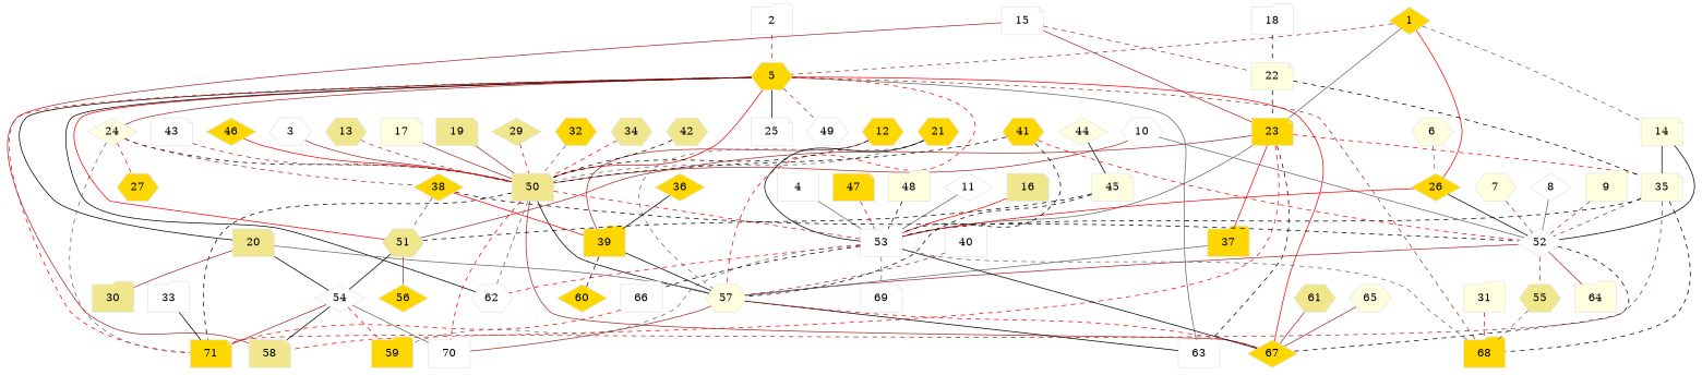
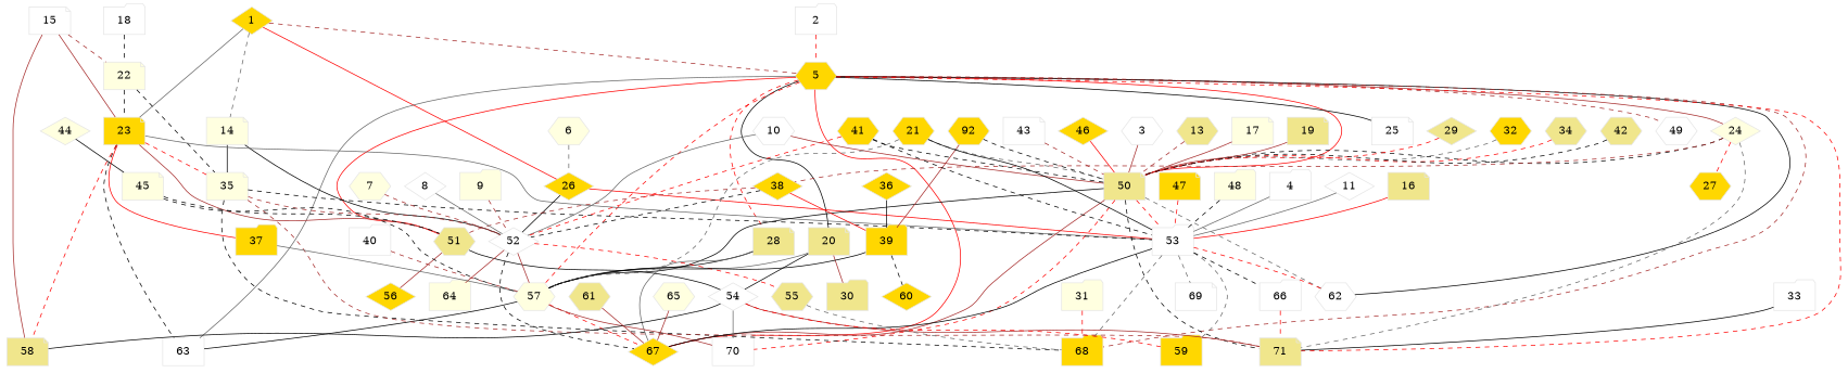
  graph {
    node [color=gray90 fillcolor=gold shape=hexagon style=filled]
    edge [color=black style=dashed weight=1.0]
    1 [shape=diamond]
    5
    14 [fillcolor=lightyellow shape=note]
    23 [shape=note]
    26 [shape=diamond]
    50 [fillcolor=khaki shape=note]
    20 [fillcolor=khaki shape=note]
    24 [fillcolor=lightyellow shape=diamond]
    25 [fillcolor=white shape=note]
+   28 [fillcolor=khaki shape=note]
    49 [fillcolor=white]
    51 [fillcolor=khaki]
    57 [fillcolor=lightyellow]
    62 [fillcolor=white]
    63 [fillcolor=white shape=folder]
    67 [shape=diamond]
    68 [shape=folder]
-   71 [shape=note]
+   71 [fillcolor=khaki shape=note]
    52 [fillcolor=white shape=diamond]
    35 [fillcolor=lightyellow shape=note]
    53 [fillcolor=white shape=folder]
    37 [shape=folder]
    58 [fillcolor=khaki shape=note]
    2 [fillcolor=white shape=folder]
    3 [fillcolor=white]
    70 [fillcolor=white shape=folder]
    4 [fillcolor=white shape=folder]
    59 [shape=folder]
    66 [fillcolor=white shape=folder]
    69 [fillcolor=white shape=note]
    30 [fillcolor=khaki shape=folder]
    54 [fillcolor=white shape=diamond]
    27
    38 [shape=diamond]
    56 [shape=diamond]
    6 [fillcolor=lightyellow]
    7 [fillcolor=lightyellow]
    55 [fillcolor=khaki]
    64 [fillcolor=lightyellow shape=folder]
    8 [fillcolor=white shape=diamond]
    9 [fillcolor=lightyellow shape=folder]
    10 [fillcolor=white]
    11 [fillcolor=white shape=diamond]
-   12
+   12 [label=92]
    39 [shape=folder]
    60 [shape=diamond]
    13 [fillcolor=khaki]
    15 [fillcolor=white shape=note]
    22 [fillcolor=lightyellow shape=note]
    16 [fillcolor=khaki shape=note]
    17 [fillcolor=lightyellow shape=note]
    18 [fillcolor=white shape=folder]
    19 [fillcolor=khaki shape=note]
    21
    29 [fillcolor=khaki shape=diamond]
    31 [fillcolor=lightyellow shape=folder]
    32
    33 [fillcolor=white shape=folder]
    34 [fillcolor=khaki]
    36 [shape=diamond]
    40 [fillcolor=white shape=folder]
    41
    42 [fillcolor=khaki]
    43 [fillcolor=white shape=note]
    44 [fillcolor=lightyellow shape=diamond]
    45 [fillcolor=lightyellow shape=note]
    46 [shape=diamond]
    47 [shape=note]
    48 [fillcolor=lightyellow shape=folder]
    61 [fillcolor=khaki]
    65 [fillcolor=lightyellow]
    1 -- 5 [color=brown]
    1 -- 14 [color=gray40]
    1 -- 23 [color=gray40 style=solid]
    1 -- 26 [color=red style=solid]
    5 -- 50 [color=red style=solid weight=3.0]
    5 -- 20 [style=solid]
    5 -- 24 [color=brown style=solid]
    5 -- 25 [style=solid]
+   5 -- 28 [color=red weight=2.0]
    5 -- 49 [color=brown]
    5 -- 51 [color=red style=solid]
    5 -- 57 [color=red weight=3.0]
    5 -- 62 [style=solid]
    5 -- 63 [color=gray40 style=solid]
    5 -- 67 [color=red style=solid]
    5 -- 68 [color=brown]
    5 -- 71 [color=red]
    14 -- 52 [style=solid]
    14 -- 35 [style=solid]
    23 -- 51 [color=brown style=solid]
    23 -- 63 [weight=2.0]
    23 -- 35 [color=red]
    23 -- 53 [color=gray40 style=solid]
    23 -- 37 [color=red style=solid]
    23 -- 58 [color=red]
    26 -- 52 [style=solid]
    26 -- 53 [color=red style=solid]
    50 -- 57 [style=solid]
    50 -- 62 [color=gray40]
    50 -- 67 [color=brown style=solid]
    50 -- 71
    50 -- 53 [color=red weight=2.0]
    50 -- 70 [color=red]
    20 -- 57 [color=gray40 style=solid]
    20 -- 30 [color=brown style=solid]
    20 -- 54 [style=solid]
    24 -- 50
    24 -- 71 [color=gray40]
    24 -- 27 [color=red]
    24 -- 38 [color=brown]
+   28 -- 57 [style=solid]
+   28 -- 67 [color=gray40 style=solid]
    51 -- 54 [style=solid weight=2.0]
    51 -- 56 [color=brown style=solid]
    57 -- 63 [style=solid]
    57 -- 67 [color=red]
    57 -- 70 [color=brown style=solid]
    52 -- 57 [color=brown style=solid]
    52 -- 67
    52 -- 55 [color=red]
    52 -- 64 [color=brown style=solid]
    35 -- 68
    35 -- 71 [color=brown]
    35 -- 52 [color=brown]
    35 -- 53
    53 -- 62 [color=red]
    53 -- 67 [style=solid]
    53 -- 68 [color=gray40]
    53 -- 59 [color=gray40]
    53 -- 66
    53 -- 69 [color=gray40]
    37 -- 57 [color=gray40 style=solid]
    2 -- 5 [color=red]
    3 -- 50 [color=brown style=solid]
    4 -- 53 [color=gray40 style=solid]
    66 -- 71 [color=red]
    54 -- 71 [color=brown style=solid]
    54 -- 58 [style=solid]
    54 -- 70 [color=gray40 style=solid]
    54 -- 59 [color=red]
    38 -- 51 [color=brown]
    38 -- 52
    38 -- 39 [color=red style=solid]
    6 -- 26 [color=gray40]
    7 -- 52 [color=brown]
    55 -- 68 [color=gray40]
    8 -- 52 [color=gray40 style=solid]
    9 -- 52 [color=brown]
    10 -- 50 [color=brown style=solid]
    10 -- 52 [color=gray40 style=solid]
    11 -- 53 [color=gray40 style=solid]
    12 -- 50
    12 -- 39 [color=brown style=solid]
    39 -- 57 [style=solid]
    39 -- 60
    13 -- 50 [color=brown]
    15 -- 23 [color=brown style=solid]
    15 -- 58 [color=brown style=solid weight=2.0]
    15 -- 22 [color=brown]
    22 -- 23
    22 -- 35
    16 -- 53 [color=red style=solid]
    17 -- 50 [color=brown style=solid]
    18 -- 22
    19 -- 50 [color=brown style=solid]
    21 -- 50 [color=gray40 weight=2.0]
    21 -- 57 [color=gray40]
    21 -- 53 [style=solid]
    29 -- 50 [color=red]
    31 -- 68 [color=red]
    32 -- 50 [color=gray40]
    33 -- 71 [style=solid]
    34 -- 50 [color=red]
    36 -- 39 [style=solid]
    40 -- 57 [color=brown]
    41 -- 50
    41 -- 52 [color=red]
    41 -- 53
    42 -- 50
    43 -- 50 [color=brown]
    44 -- 45 [style=solid]
    45 -- 51
    45 -- 57
    46 -- 50 [color=red style=solid]
    47 -- 53 [color=red]
    48 -- 53
    61 -- 67 [color=brown style=solid]
    65 -- 67 [color=brown style=solid]
  }
